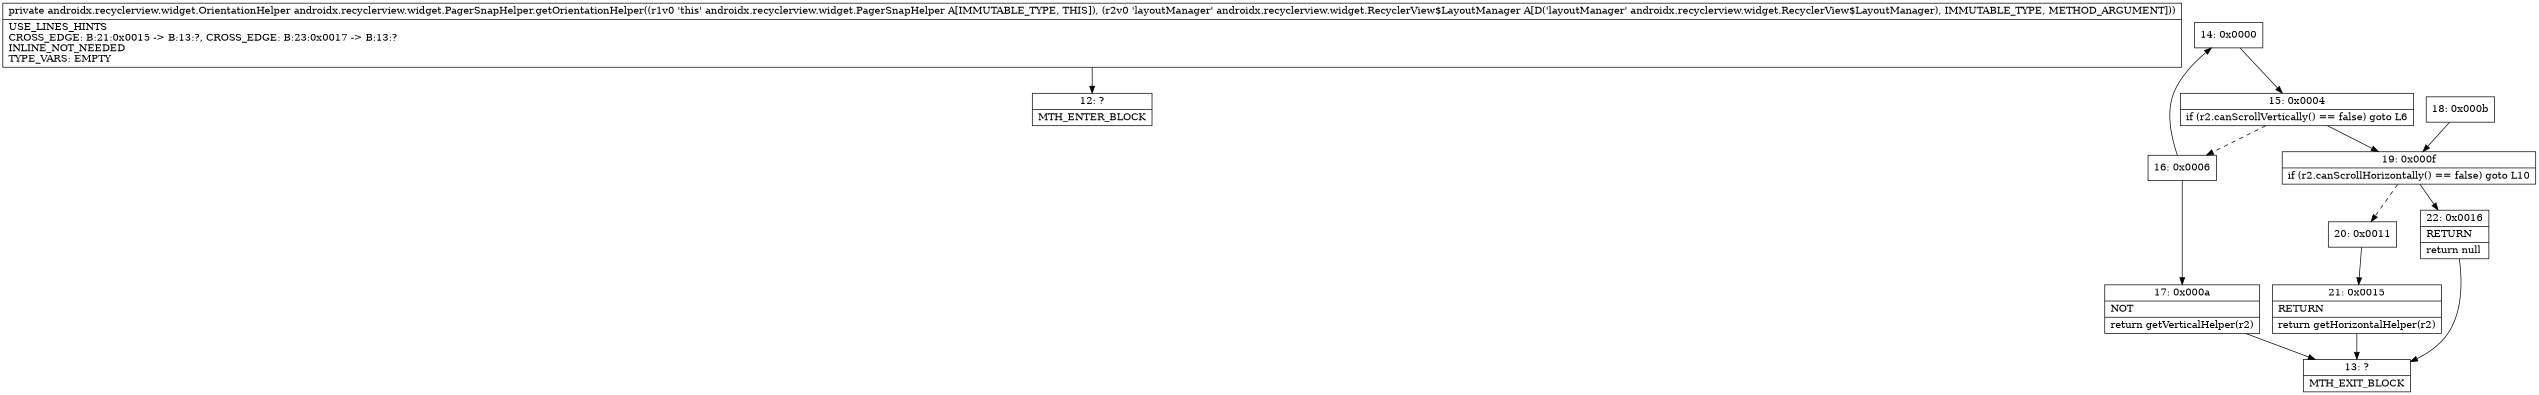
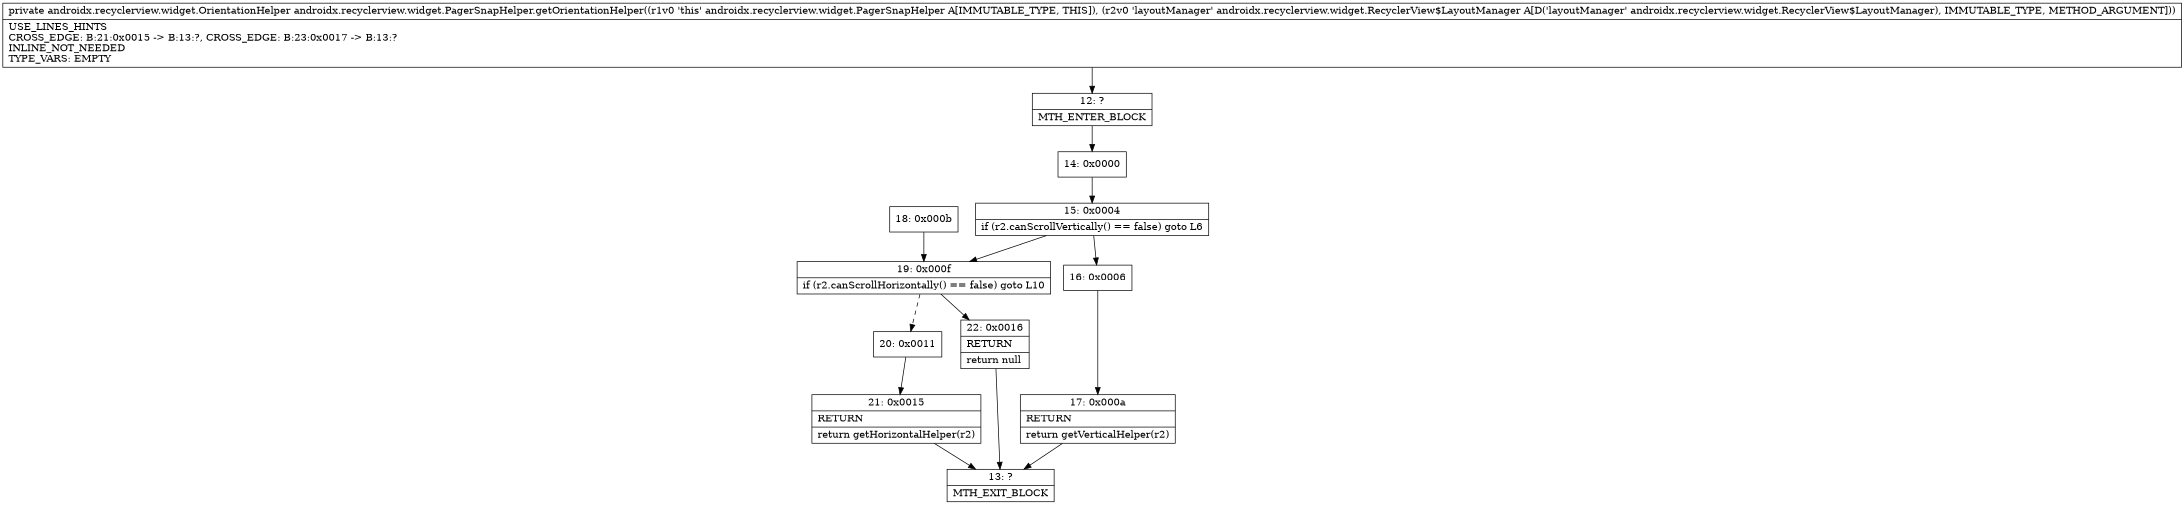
  digraph {
    node [shape=record]
    n1 [label="{12\:\ ?|MTH_ENTER_BLOCK\l}"]
    n2 [label="{14\:\ 0x0000}"]
    n3 [label="{15\:\ 0x0004|if (r2.canScrollVertically() == false) goto L6\l}"]
    n4 [label="{16\:\ 0x0006}"]
    n5 [label="{19\:\ 0x000f|if (r2.canScrollHorizontally() == false) goto L10\l}"]
-   n6 [label="{17\:\ 0x000a|NOT\l|return getVerticalHelper(r2)\l}"]
+   n6 [label="{17\:\ 0x000a|RETURN\l|return getVerticalHelper(r2)\l}"]
    n7 [label="{18\:\ 0x000b}"]
    n8 [label="{13\:\ ?|MTH_EXIT_BLOCK\l}"]
    n9 [label="{20\:\ 0x0011}"]
    n10 [label="{22\:\ 0x0016|RETURN\l|return null\l}"]
    n11 [label="{21\:\ 0x0015|RETURN\l|return getHorizontalHelper(r2)\l}"]
    n12 [label="{private androidx.recyclerview.widget.OrientationHelper androidx.recyclerview.widget.PagerSnapHelper.getOrientationHelper((r1v0 'this' androidx.recyclerview.widget.PagerSnapHelper A[IMMUTABLE_TYPE, THIS]), (r2v0 'layoutManager' androidx.recyclerview.widget.RecyclerView$LayoutManager A[D('layoutManager' androidx.recyclerview.widget.RecyclerView$LayoutManager), IMMUTABLE_TYPE, METHOD_ARGUMENT]))  | USE_LINES_HINTS\lCROSS_EDGE: B:21:0x0015 \-\> B:13:?, CROSS_EDGE: B:23:0x0017 \-\> B:13:?\lINLINE_NOT_NEEDED\lTYPE_VARS: EMPTY\l}"]
-   n4 -> n2
+   n1 -> n2
    n2 -> n3
-   n3 -> n4 [style=dashed]
+   n3 -> n4 [style=solid]
    n3 -> n5
    n4 -> n6
    n5 -> n9 [style=dashed]
    n5 -> n10
    n6 -> n8
    n7 -> n5
    n9 -> n11
    n10 -> n8
    n11 -> n8
    n12 -> n1
  }
